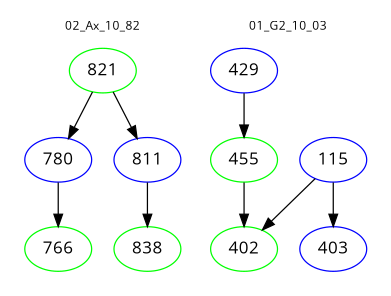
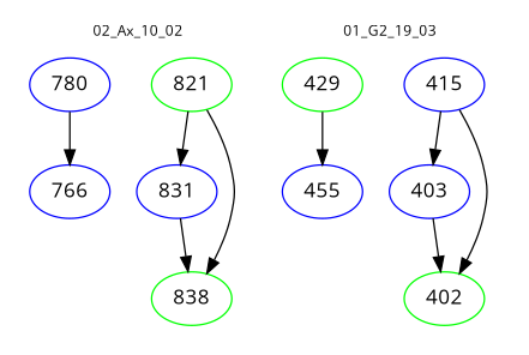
  digraph {
    fontname="Open Sans"
    node [color=green fontname="Open Sans"]
    edge [color=black fontname="Open Sans"]
    n1 [label=821]
    n2 [color=blue label=780]
-   n3 [color=blue label=811]
-   n4 [label=766]
+   n3 [color=blue label=831]
+   n4 [color=blue label=766]
    n5 [label=838]
-   n6 [color=blue label=115]
+   n6 [color=blue label=415]
    n7 [color=blue label=403]
-   n8 [color=blue label=429]
+   n8 [label=429]
    n9 [label=402]
-   n10 [label=455]
+   n10 [color=blue label=455]
    subgraph cluster_1 {
      color=white
      fontsize=10
-     label="02_Ax_10_82"
+     label="02_Ax_10_02"
      n1
      n2
      n3
      n4
      n5
    }
    subgraph cluster_2 {
      color=white
      fontsize=10
-     label="01_G2_10_03"
+     label="01_G2_19_03"
      n6
      n7
      n8
      n9
      n10
    }
-   n1 -> n2
+   n1 -> n5
    n1 -> n3
    n2 -> n4
    n3 -> n5
    n6 -> n7
    n6 -> n9
-   n10 -> n9
+   n7 -> n9
    n8 -> n10
  }
